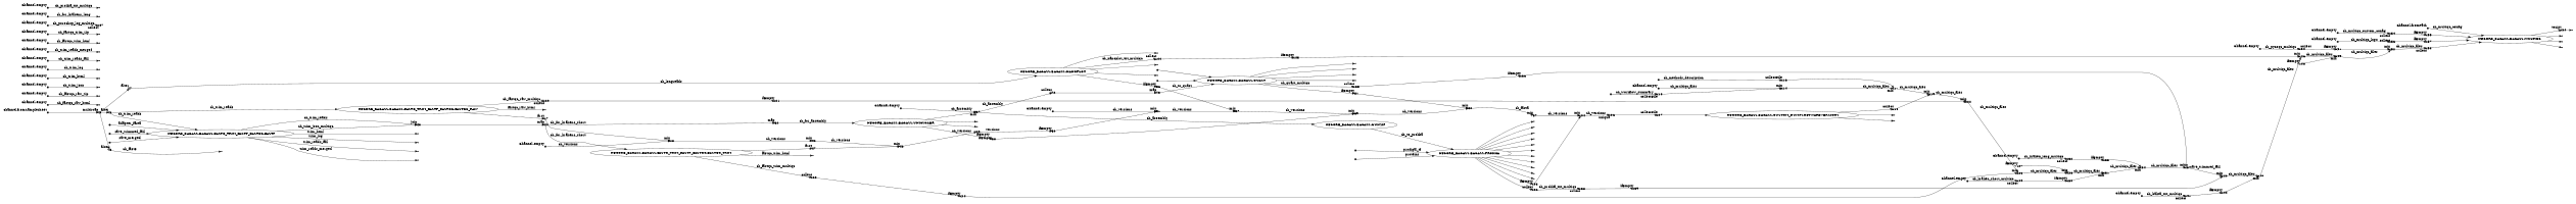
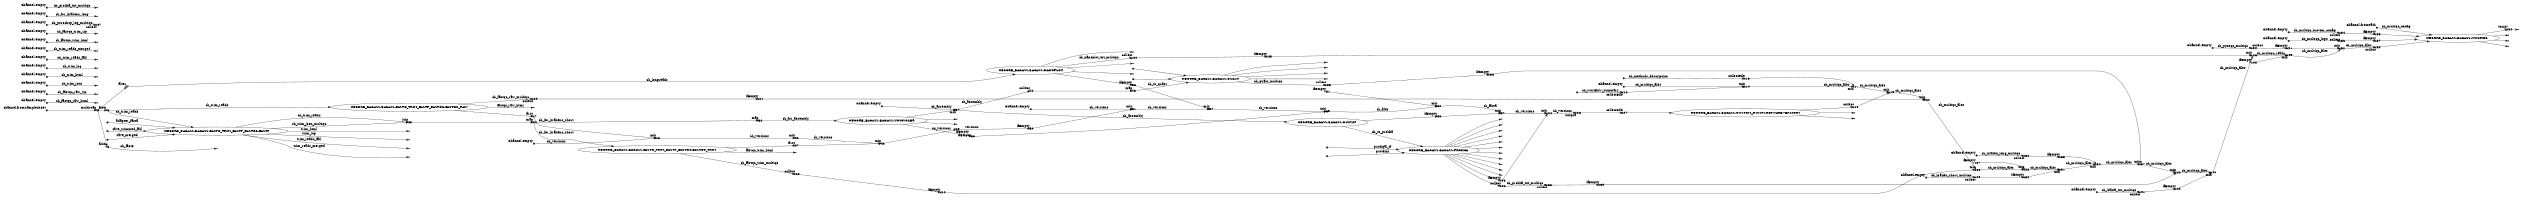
  digraph {
    rankdir=LR
    node [fixedsize=true shape=point]
    v0 [width=0.1 xlabel="Channel.fromPath"]
    n2 [label="NFCORE_BACASS:BACASS:MULTIQC" fixedsize="" shape=""]
    v162 [shape=circle width=0.1 xlabel=toList]
    v161 [fixedsize=""]
    v160 [fixedsize=""]
    v159 [fixedsize=""]
    v163 [fixedsize=""]
    v1 [width=0.1 xlabel="Channel.empty"]
    v154 [shape=circle width=0.1 xlabel=collect]
    v155 [shape=circle width=0.1 xlabel=ifEmpty]
    v2 [width=0.1 xlabel="Channel.empty"]
    v156 [shape=circle width=0.1 xlabel=collect]
    v157 [shape=circle width=0.1 xlabel=ifEmpty]
    v3 [width=0.1 xlabel="Channel.empty"]
    v51 [shape=circle width=0.1 xlabel=mix]
    v57 [shape=circle width=0.1 xlabel=mix]
    v69 [shape=circle width=0.1 xlabel=mix]
    v4 [width=0.1 xlabel="channel.fromSamplesheet"]
    v5 [shape=circle width=0.1 xlabel=multiMap]
    v6 [shape=circle width=0.1 xlabel=filter]
    v8 [shape=circle width=0.1 xlabel=filter]
    v7 [shape=circle width=0.1 xlabel=filter]
    n23 [label="NFCORE_BACASS:BACASS:FASTQ_TRIM_FASTP_FASTQC:FASTQC_RAW" fixedsize="" shape=""]
    n24 [label="NFCORE_BACASS:BACASS:FASTQ_TRIM_FASTP_FASTQC:FASTP" fixedsize="" shape=""]
    v9 [fixedsize=""]
    n26 [label="NFCORE_BACASS:BACASS:NANOPLOT" fixedsize="" shape=""]
    v16 [fixedsize=""]
    v120 [shape=circle width=0.1 xlabel=collect]
    v17 [shape=circle width=0.1 xlabel=first]
    v43 [shape=circle width=0.1 xlabel=join]
    v40 [fixedsize=""]
    v39 [fixedsize=""]
    v38 [fixedsize=""]
    v37 [fixedsize=""]
    v55 [fixedsize=""]
    v54 [fixedsize=""]
    v144 [shape=circle width=0.1 xlabel=collect]
    v53 [fixedsize=""]
    v56 [shape=circle width=0.1 xlabel=ifEmpty]
    v121 [shape=circle width=0.1 xlabel=ifEmpty]
    v18 [shape=circle width=0.1 xlabel=mix]
    v145 [shape=circle width=0.1 xlabel=ifEmpty]
    v10 [width=0.1 xlabel="Channel.empty"]
    v42 [shape=circle width=0.1 xlabel=mix]
    v48 [shape=circle width=0.1 xlabel=mix]
    v11 [width=0.1 xlabel="Channel.empty"]
    v12 [fixedsize=""]
    v13 [width=0.1 xlabel="Channel.empty"]
    v14 [fixedsize=""]
    v122 [shape=circle width=0.1 xlabel=mix]
    v49 [shape=circle width=0.1 xlabel=ifEmpty]
    v19 [width=0.1 xlabel="Channel.empty"]
    v20 [fixedsize=""]
    v21 [width=0.1 xlabel="Channel.empty"]
    v22 [fixedsize=""]
    v23 [width=0.1 xlabel="Channel.empty"]
    v24 [fixedsize=""]
    v25 [width=0.1 xlabel="Channel.empty"]
    v26 [fixedsize=""]
    v27 [width=0.1 xlabel="Channel.empty"]
    v28 [fixedsize=""]
    v29 [width=0.1 xlabel="Channel.empty"]
    v30 [fixedsize=""]
    v31 [width=0.1 xlabel="Channel.empty"]
    v32 [fixedsize=""]
    v44 [shape=circle width=0.1 xlabel=map]
    v33 [width=0.1]
    v34 [width=0.1]
    v35 [width=0.1]
    n70 [label="NFCORE_BACASS:BACASS:FASTQ_TRIM_FASTP_FASTQC:FASTQC_TRIM" fixedsize="" shape=""]
    v62 [shape=circle width=0.1 xlabel=map]
    v50 [shape=circle width=0.1 xlabel=ifEmpty]
    v46 [fixedsize=""]
    v123 [shape=circle width=0.1 xlabel=collect]
    v47 [shape=circle width=0.1 xlabel=first]
    n76 [label="NFCORE_BACASS:BACASS:UNICYCLER" fixedsize="" shape=""]
    v124 [shape=circle width=0.1 xlabel=ifEmpty]
    v125 [shape=circle width=0.1 xlabel=mix]
    v82 [shape=circle width=0.1 xlabel=mix]
    v146 [shape=circle width=0.1 xlabel=mix]
    v87 [shape=circle width=0.1 xlabel=mix]
    v58 [width=0.1 xlabel="Channel.empty"]
    v150 [shape=circle width=0.1 xlabel=collect]
    v151 [shape=circle width=0.1 xlabel=ifEmpty]
    v152 [shape=circle width=0.1 xlabel=mix]
    v59 [width=0.1 xlabel="Channel.empty"]
    v147 [shape=circle width=0.1 xlabel=collect]
    v148 [shape=circle width=0.1 xlabel=ifEmpty]
    v149 [shape=circle width=0.1 xlabel=mix]
    v60 [width=0.1 xlabel="Channel.empty"]
    v61 [fixedsize=""]
    v67 [shape=circle width=0.1 xlabel=mix]
    v66 [fixedsize=""]
    v65 [fixedsize=""]
    v68 [shape=circle width=0.1 xlabel=ifEmpty]
    v72 [shape=circle width=0.1 xlabel=collect]
    n97 [label="NFCORE_BACASS:BACASS:GUNZIP" fixedsize="" shape=""]
    v63 [width=0.1 xlabel="Channel.empty"]
    v73 [shape=circle width=0.1 xlabel=map]
    n100 [label="NFCORE_BACASS:BACASS:PROKKA" fixedsize="" shape=""]
+   v86 [shape=circle width=0.1 xlabel=ifEmpty]
    n102 [label="NFCORE_BACASS:BACASS:QUAST" fixedsize="" shape=""]
    v104 [shape=circle width=0.1 xlabel=mix]
    v70 [width=0.1 xlabel="Channel.empty"]
    v129 [shape=circle width=0.1 xlabel=collect]
    v130 [shape=circle width=0.1 xlabel=ifEmpty]
    v131 [shape=circle width=0.1 xlabel=mix]
    v71 [width=0.1 xlabel="Channel.empty"]
    v132 [shape=circle width=0.1 xlabel=collect]
    v133 [shape=circle width=0.1 xlabel=ifEmpty]
    v134 [shape=circle width=0.1 xlabel=mix]
    v80 [fixedsize=""]
    v135 [shape=circle width=0.1 xlabel=collect]
    v79 [fixedsize=""]
    v78 [fixedsize=""]
    v77 [fixedsize=""]
    v81 [shape=circle width=0.1 xlabel=ifEmpty]
    v136 [shape=circle width=0.1 xlabel=ifEmpty]
    v74 [width=0.1]
    v75 [width=0.1]
    v137 [shape=circle width=0.1 xlabel=mix]
    v106 [shape=circle width=0.1 xlabel=unique]
    v83 [width=0.1 xlabel="Channel.empty"]
    v84 [fixedsize=""]
    v101 [fixedsize=""]
    v100 [fixedsize=""]
    v99 [fixedsize=""]
    v98 [fixedsize=""]
    v97 [fixedsize=""]
    v96 [fixedsize=""]
    v95 [fixedsize=""]
    v94 [fixedsize=""]
    v93 [fixedsize=""]
    v92 [fixedsize=""]
    v102 [shape=circle width=0.1 xlabel=collect]
    v91 [fixedsize=""]
    v103 [shape=circle width=0.1 xlabel=ifEmpty]
    v138 [shape=circle width=0.1 xlabel=collect]
    v107 [shape=circle width=0.1 xlabel=collectFile]
    v88 [width=0.1]
    v89 [width=0.1]
    v139 [shape=circle width=0.1 xlabel=ifEmpty]
    v140 [shape=circle width=0.1 xlabel=mix]
    n144 [label="NFCORE_BACASS:BACASS:CUSTOM_DUMPSOFTWAREVERSIONS" fixedsize="" shape=""]
    v105 [width=0.1 xlabel="Channel.empty"]
    v141 [shape=circle width=0.1 xlabel=collect]
    v142 [shape=circle width=0.1 xlabel=ifEmpty]
    v143 [shape=circle width=0.1 xlabel=mix]
    v110 [fixedsize=""]
    v118 [shape=circle width=0.1 xlabel=collect]
    v109 [fixedsize=""]
    v119 [shape=circle width=0.1 xlabel=mix]
    v111 [width=0.1 xlabel="Channel.empty"]
    v114 [shape=circle width=0.1 xlabel=mix]
    v117 [shape=circle width=0.1 xlabel=mix]
    v112 [width=0.1]
    v113 [shape=circle width=0.1 xlabel=collectFile]
    v115 [width=0.1]
    v116 [shape=circle width=0.1 xlabel=collectFile]
    v128 [shape=circle width=0.1 xlabel=mix]
    v127 [shape=circle width=0.1 xlabel=ifEmpty]
    v153 [shape=circle width=0.1 xlabel=collect]
    v0 -> n2 [label=ch_multiqc_config]
    n2 -> v162
    n2 -> v161
    n2 -> v160
    n2 -> v159
    v162 -> v163
    v1 -> v154 [label=ch_multiqc_custom_config]
    v154 -> v155
    v155 -> n2
    v2 -> v156 [label=ch_multiqc_logo]
    v156 -> v157
    v157 -> n2
    v3 -> v51 [label=ch_versions]
    v51 -> v57 [label=ch_versions]
    v57 -> v69 [label=ch_versions]
-   v69 -> v82 [label=ch_versions]
+   v69 -> v82 [label=ch_files]
    v4 -> v5
    v5 -> v6
    v5 -> v8
    v5 -> v7
    v6 -> n23 [label=ch_trim_reads]
    v6 -> n24 [label=ch_trim_reads]
    v8 -> v9 [label=ch_fast5]
    v7 -> n26 [label=ch_longreads]
    n23 -> v16 [label=fastqc_raw_html]
    n23 -> v120 [label=ch_fastqc_raw_multiqc]
    n23 -> v17
    n24 -> v43 [label=ch_trim_reads]
    n24 -> v43 [label=ch_trim_json_multiqc]
    n24 -> v40 [label=trim_html]
    n24 -> v39 [label=trim_log]
    n24 -> v38 [label=trim_reads_fail]
    n24 -> v37 [label=trim_reads_merged]
    n26 -> v55
    n26 -> v54
    n26 -> v144 [label=ch_nanoplot_txt_multiqc]
    n26 -> v53
    n26 -> v56
    v120 -> v121
    v17 -> v18
    v43 -> v44
    v144 -> v145
    v56 -> v57
    v121 -> v122
    v18 -> v42 [label=ch_versions]
    v145 -> v146
    v10 -> v18 [label=ch_versions]
    v42 -> v48 [label=ch_versions]
    v48 -> v49 [label=ch_versions]
    v11 -> v12 [label=ch_fastqc_raw_html]
    v13 -> v14 [label=ch_fastqc_raw_zip]
    v122 -> v125 [label=ch_multiqc_files]
    v49 -> v50 [label=versions]
    v19 -> v20 [label=ch_trim_json]
    v21 -> v22 [label=ch_trim_html]
    v23 -> v24 [label=ch_trim_log]
    v25 -> v26 [label=ch_trim_reads_fail]
    v27 -> v28 [label=ch_trim_reads_merged]
    v29 -> v30 [label=ch_fastqc_trim_html]
    v31 -> v32 [label=ch_fastqc_trim_zip]
    v44 -> n70 [label=ch_for_kraken2_short]
    v44 -> v62 [label=ch_for_kraken2_short]
    v33 -> n24 [label=adapter_fasta]
    v34 -> n24 [label=save_trimmed_fail]
    v35 -> n24 [label=save_merged]
    n70 -> v46 [label=fastqc_trim_html]
    n70 -> v123 [label=ch_fastqc_trim_multiqc]
    n70 -> v47
    v62 -> n76 [label=ch_for_assembly]
    v50 -> v51
    v123 -> v124
    v47 -> v48
    n76 -> v67
    n76 -> v66
    n76 -> v65
    n76 -> v68
    v124 -> v125
    v125 -> v128 [label=ch_multiqc_files]
    v82 -> v87 [label=ch_fasta]
-   v146 -> v149 [label=ch_multiqc_files]
+   v146 -> v149 [label=ch_multiqc_reads]
    v87 -> v104 [label=ch_versions]
    v58 -> v150 [label=ch_pycoqc_multiqc]
    v150 -> v151
    v151 -> v152
    v152 -> v153 [label=ch_multiqc_files]
    v59 -> v147 [label=ch_porechop_log_multiqc]
    v148 -> v149
    v149 -> v152 [label=ch_multiqc_files]
    v60 -> v61 [label=ch_for_kraken2_long]
    v67 -> v72 [label=ch_assembly]
    v67 -> n97 [label=ch_assembly]
    v68 -> v69
    v72 -> v73
    n97 -> n100 [label=ch_to_prokka]
+   n97 -> v86
    v63 -> v67 [label=ch_assembly]
    v73 -> n102 [label=ch_to_quast]
    n100 -> v101
    n100 -> v100
    n100 -> v99
    n100 -> v98
    n100 -> v97
    n100 -> v96
    n100 -> v95
    n100 -> v94
    n100 -> v93
    n100 -> v92
    n100 -> v102
    n100 -> v91
    n100 -> v103
+   v86 -> v87
    n102 -> v80
    n102 -> v135 [label=ch_quast_multiqc]
    n102 -> v79
    n102 -> v78
    n102 -> v77
-   n102 -> v81
    v104 -> v106 [label=ch_versions]
    v70 -> v129 [label=ch_kraken_short_multiqc]
    v129 -> v130
    v130 -> v131
    v131 -> v134 [label=ch_multiqc_files]
    v71 -> v132 [label=ch_kraken_long_multiqc]
    v132 -> v133
    v133 -> v134
    v134 -> v137 [label=ch_multiqc_files]
    v135 -> v136
    v81 -> v82
    v136 -> v137
    v74 -> n102
    v75 -> n102
-   v137 -> v140 [label=save_trimmed_fail]
+   v137 -> v140 [label=ch_multiqc_files]
    v106 -> v107
    v83 -> v84 [label=ch_prokka_txt_multiqc]
    v102 -> v138 [label=ch_prokka_txt_multiqc]
    v103 -> v104
    v138 -> v139
    v107 -> n144
    v88 -> n100 [label=proteins]
    v89 -> n100 [label=prodigal_tf]
    v139 -> v140
    v140 -> v143 [label=ch_multiqc_files]
    n144 -> v110
    n144 -> v118
    n144 -> v109
    v105 -> v141 [label=ch_bakta_txt_multiqc]
    v141 -> v142
    v142 -> v143
    v143 -> v146 [label=ch_multiqc_files]
    v118 -> v119
    v119 -> v122 [label=ch_multiqc_files]
    v111 -> v114 [label=ch_multiqc_files]
    v114 -> v117 [label=ch_multiqc_files]
    v117 -> v119 [label=ch_multiqc_files]
    v112 -> v113 [label=ch_workflow_summary]
    v113 -> v114
    v115 -> v116 [label=ch_methods_description]
    v116 -> v117
    v128 -> v131 [label=ch_multiqc_files]
    v127 -> v128
    v153 -> n2
  }
